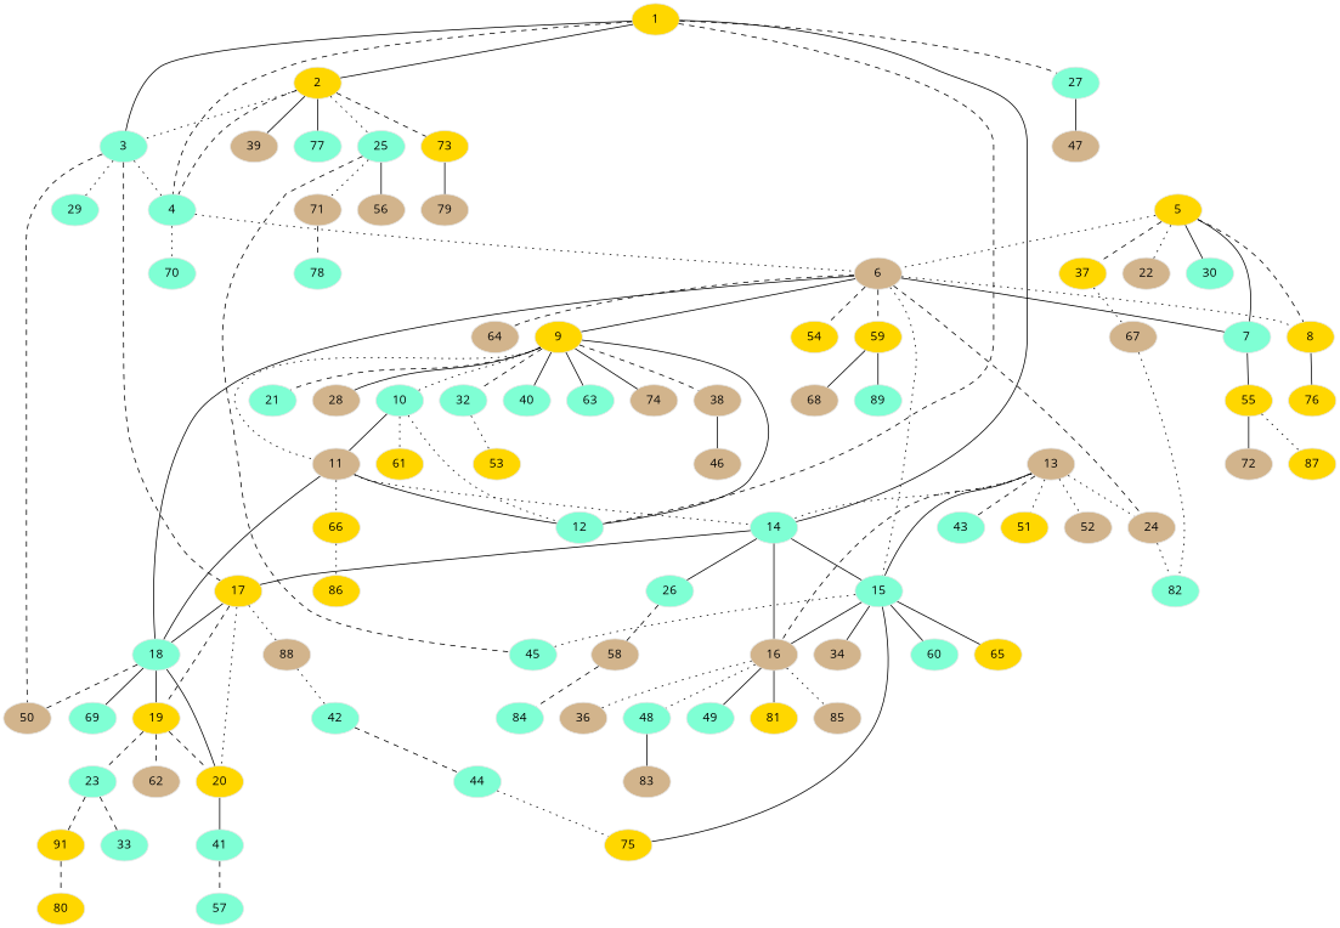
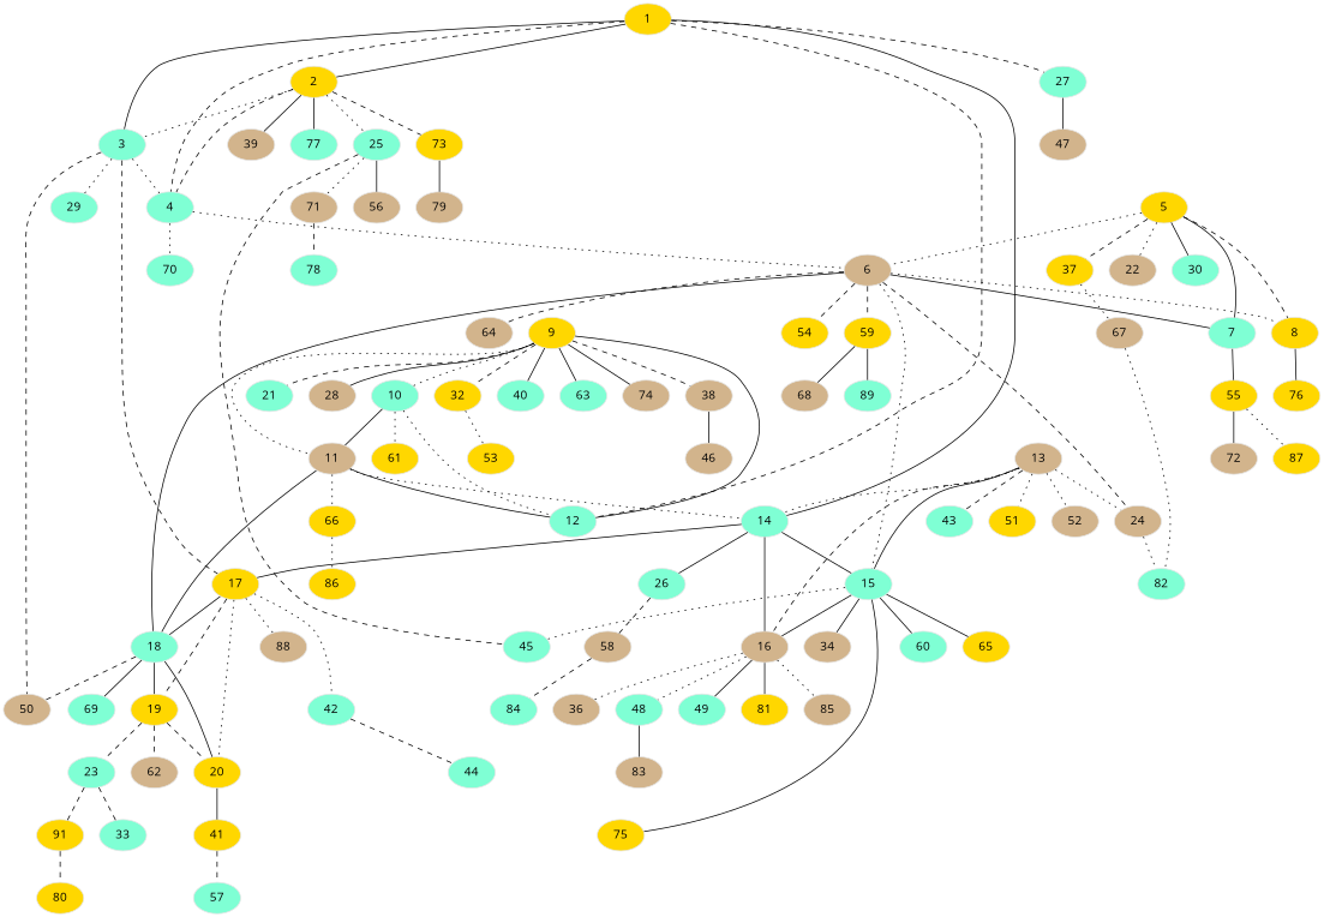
  graph {
    fontname="Open Sans"
    node [color=gray90 fillcolor=aquamarine fontname="Open Sans" style=filled]
    edge [fontname="Open Sans" style=solid]
    1 [fillcolor=gold]
    2 [fillcolor=gold]
    3
    4
    12
    14
    27
    25
    39 [fillcolor=tan]
    73 [fillcolor=gold]
    77
    17 [fillcolor=gold]
    29
    50 [fillcolor=tan]
    6 [fillcolor=tan]
    70
    15
    16 [fillcolor=tan]
    26
    47 [fillcolor=tan]
    45
    56 [fillcolor=tan]
    71 [fillcolor=tan]
    79 [fillcolor=tan]
    18
    19 [fillcolor=gold]
    20 [fillcolor=gold]
    42
    88 [fillcolor=tan]
    7
    8 [fillcolor=gold]
    9 [fillcolor=gold]
    24 [fillcolor=tan]
    54 [fillcolor=gold]
    59 [fillcolor=gold]
    64 [fillcolor=tan]
    5 [fillcolor=gold]
    22 [fillcolor=tan]
    30
    37 [fillcolor=gold]
    55 [fillcolor=gold]
    76 [fillcolor=gold]
    67 [fillcolor=tan]
    10
    11 [fillcolor=tan]
    21
    28 [fillcolor=tan]
-   32
+   32 [fillcolor=gold]
    38 [fillcolor=tan]
    40
    63
    74 [fillcolor=tan]
    34 [fillcolor=tan]
    60
    65 [fillcolor=gold]
    75 [fillcolor=gold]
    69
    82
    68 [fillcolor=tan]
    89
    72 [fillcolor=tan]
    87 [fillcolor=gold]
    61 [fillcolor=gold]
    66 [fillcolor=gold]
    53 [fillcolor=gold]
    46 [fillcolor=tan]
    86 [fillcolor=gold]
    13 [fillcolor=tan]
    43
    51 [fillcolor=gold]
    52 [fillcolor=tan]
    36 [fillcolor=tan]
    48
    49
    81 [fillcolor=gold]
    85 [fillcolor=tan]
    58 [fillcolor=tan]
    83 [fillcolor=tan]
    23
    62 [fillcolor=tan]
-   41
+   41 [fillcolor=gold]
    44
    n83 [fillcolor=gold label=91]
    33
    57
    80 [fillcolor=gold]
    78
    84
    1 -- 2
    1 -- 3
    1 -- 4 [style=dashed]
    1 -- 12 [style=dashed]
    1 -- 14
    1 -- 27 [style=dashed]
    2 -- 3 [style=dotted]
    2 -- 4 [style=dashed]
    2 -- 25 [style=dotted]
    2 -- 39
    2 -- 73 [style=dashed]
    2 -- 77
    3 -- 4 [style=dotted]
    3 -- 17 [style=dashed]
    3 -- 29 [style=dotted]
    3 -- 50 [style=dashed]
    4 -- 6 [style=dotted]
    4 -- 70 [style=dotted]
    14 -- 17
    14 -- 15
    14 -- 16
    14 -- 26
    27 -- 47
    25 -- 45 [style=dashed]
    25 -- 56
    25 -- 71 [style=dotted]
    73 -- 79
    17 -- 18
    17 -- 19 [style=dashed]
    17 -- 20 [style=dotted]
-   88 -- 42 [style=dotted]
+   17 -- 42 [style=dotted]
    17 -- 88 [style=dotted]
    6 -- 15 [style=dotted]
    6 -- 18
    6 -- 7
    6 -- 8 [style=dotted]
-   6 -- 9
    6 -- 24 [style=dashed]
    6 -- 54 [style=dashed]
    6 -- 59 [style=dashed]
    6 -- 64 [style=dashed]
    15 -- 16
    15 -- 45 [style=dotted]
    15 -- 34
    15 -- 60
    15 -- 65
    15 -- 75
    16 -- 36 [style=dotted]
    16 -- 48 [style=dotted]
    16 -- 49
    16 -- 81
    16 -- 85 [style=dotted]
    26 -- 58 [style=dashed]
    71 -- 78 [style=dashed]
    18 -- 50 [style=dashed]
    18 -- 19
    18 -- 20
    18 -- 69
    19 -- 20 [style=dashed]
    19 -- 23 [style=dashed]
    19 -- 62 [style=dashed]
    20 -- 41
    42 -- 44 [style=dashed]
    7 -- 55
    8 -- 76
    9 -- 12
    9 -- 10 [style=dotted]
    9 -- 11 [style=dotted]
    9 -- 21 [style=dashed]
    9 -- 28
    9 -- 32 [style=dashed]
    9 -- 38 [style=dashed]
    9 -- 40
    9 -- 63
    9 -- 74
    24 -- 82 [style=dotted]
    59 -- 68
    59 -- 89
    5 -- 6 [style=dotted]
    5 -- 7
    5 -- 8 [style=dashed]
    5 -- 22 [style=dotted]
    5 -- 30
    5 -- 37 [style=dashed]
    37 -- 67 [style=dotted]
    55 -- 72
    55 -- 87 [style=dotted]
    67 -- 82 [style=dotted]
    10 -- 12 [style=dotted]
    10 -- 11
    10 -- 61 [style=dotted]
    11 -- 12
    11 -- 14 [style=dotted]
    11 -- 18
    11 -- 66 [style=dotted]
    32 -- 53 [style=dotted]
    38 -- 46
    66 -- 86 [style=dotted]
    13 -- 14 [style=dotted]
    13 -- 15
    13 -- 16 [style=dashed]
    13 -- 24 [style=dotted]
    13 -- 43 [style=dashed]
    13 -- 51 [style=dotted]
    13 -- 52 [style=dotted]
    48 -- 83
    58 -- 84 [style=dashed]
    23 -- n83 [style=dashed]
    23 -- 33 [style=dashed]
    41 -- 57 [style=dashed]
-   44 -- 75 [style=dotted]
    n83 -- 80 [style=dashed]
  }
